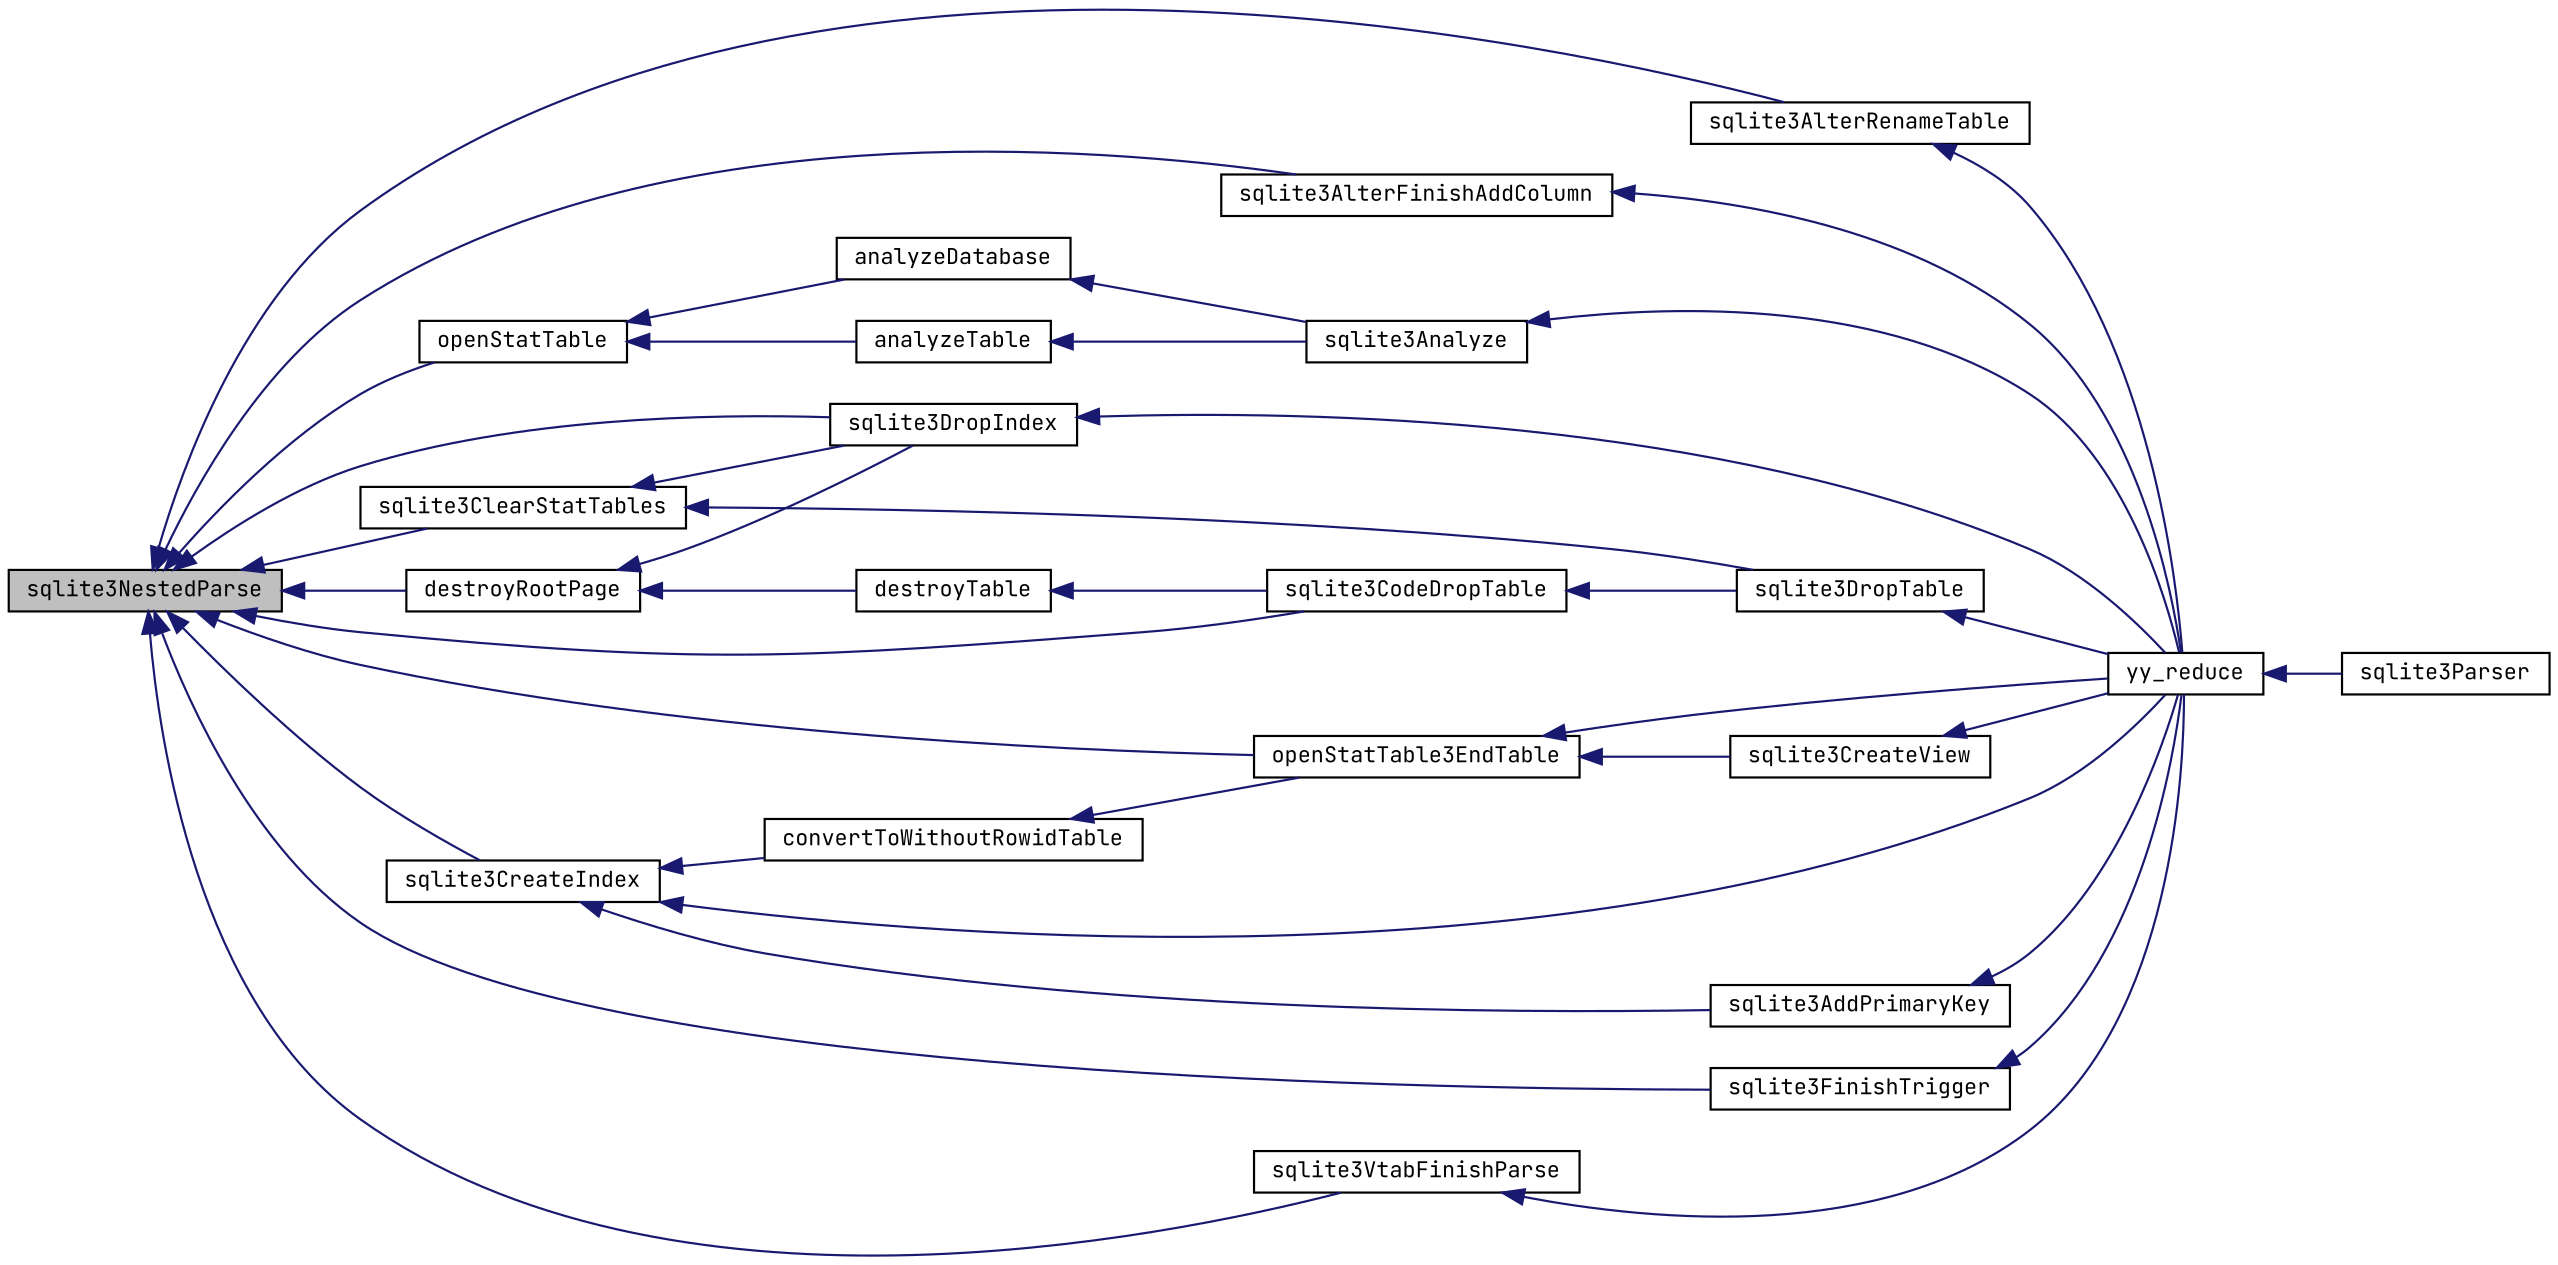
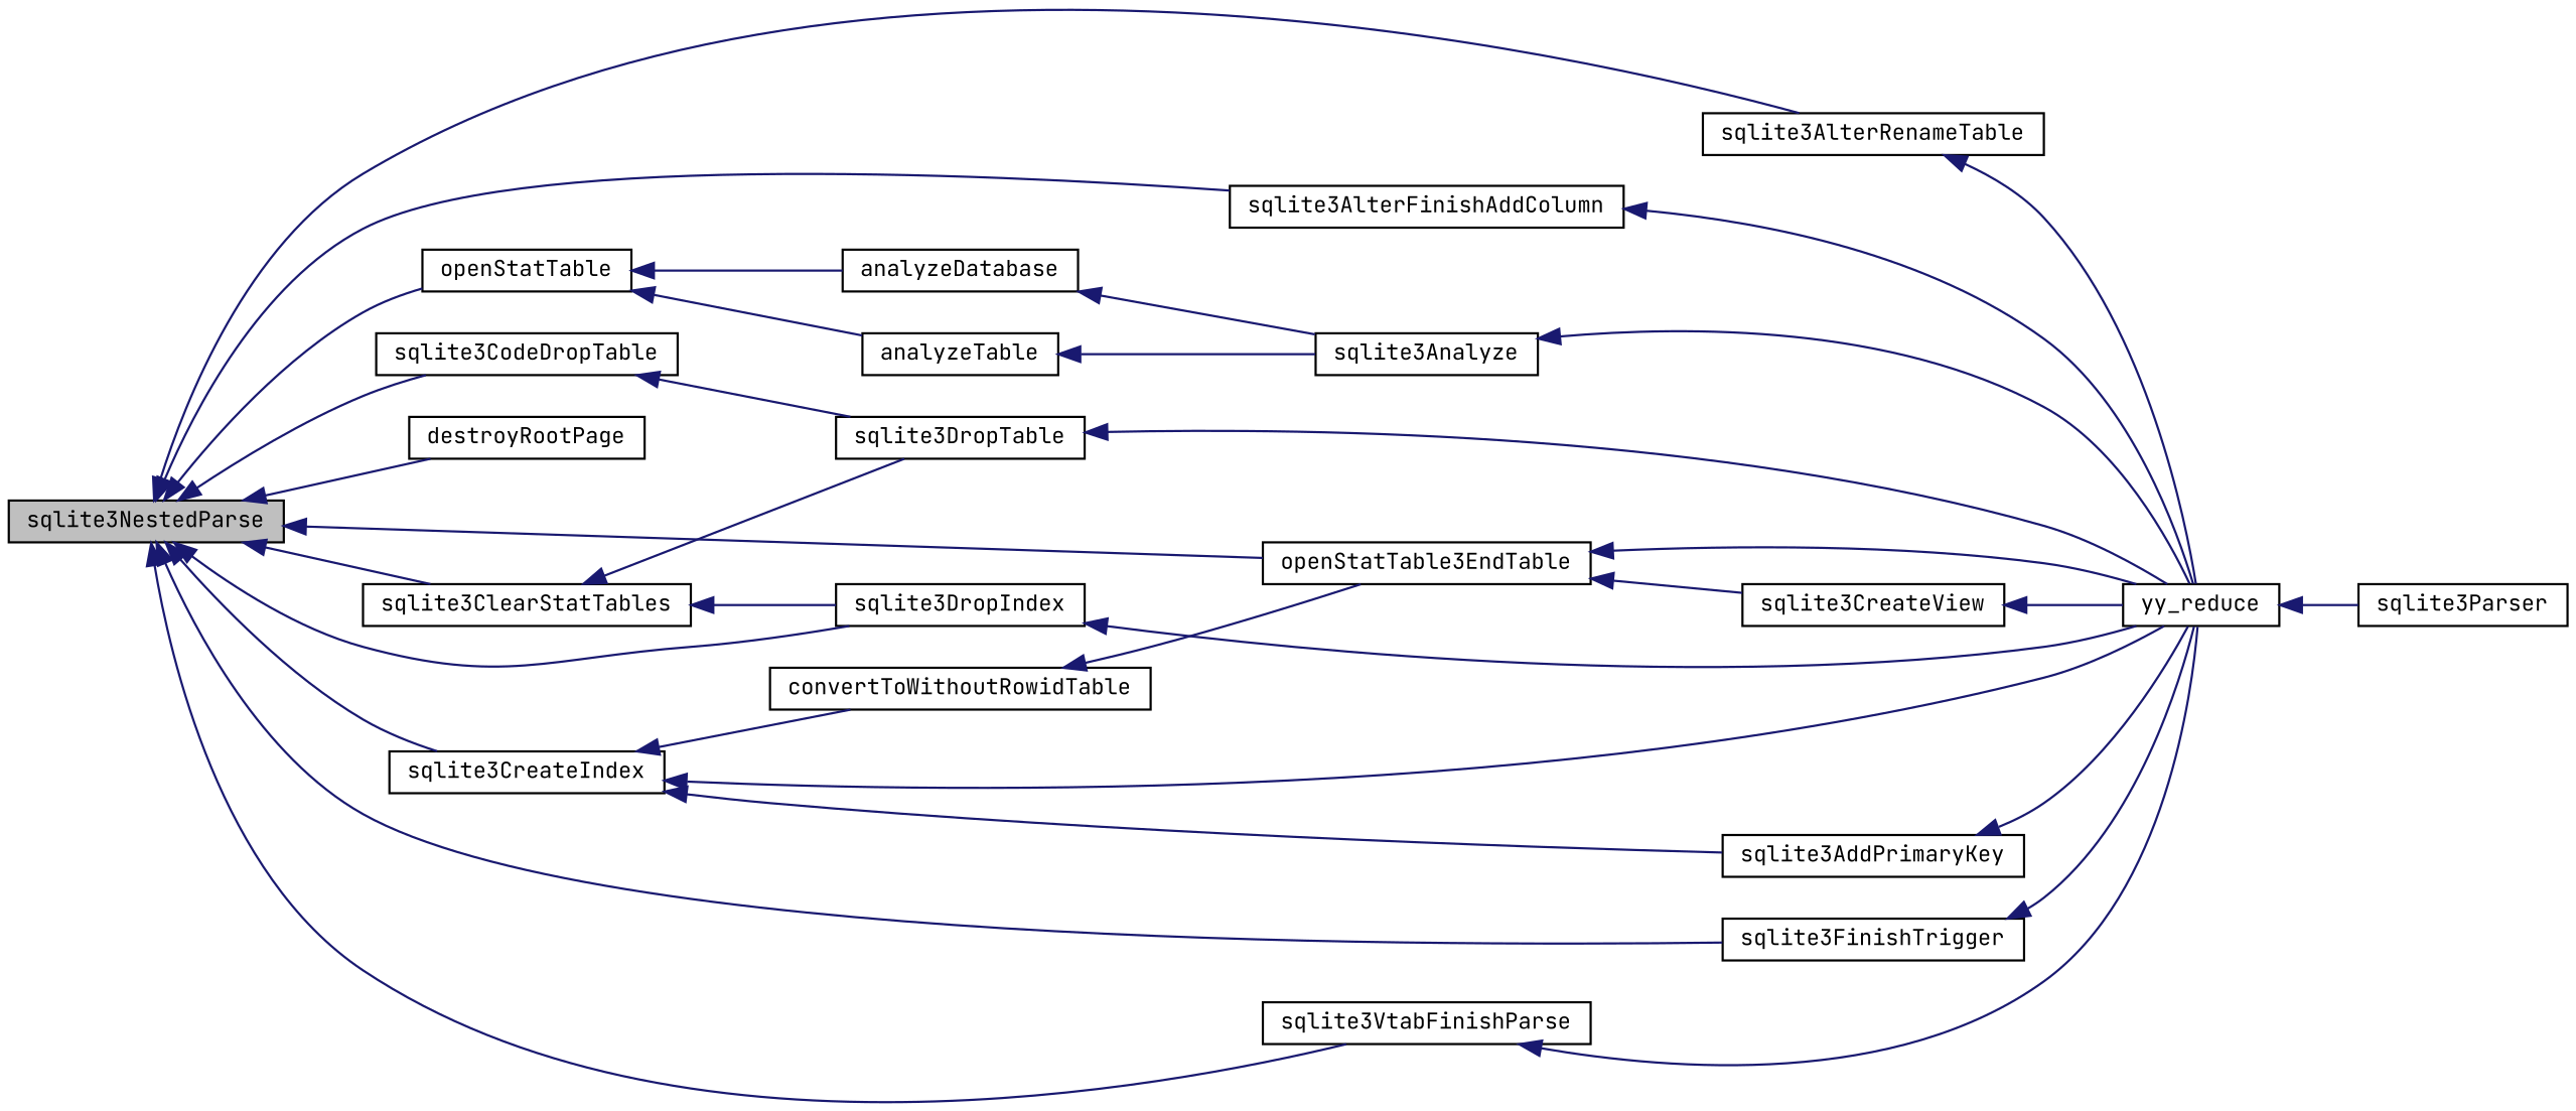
  digraph {
    fontname="JetBrains Mono"
    rankdir=LR
    node [color=black fillcolor=white fontname="JetBrains Mono" fontsize=10 shape=record style=filled]
    edge [color=midnightblue dir=back fontname="JetBrains Mono" fontsize=10 labelfontname=FreeSans labelfontsize=10 style=solid]
    n1 [fillcolor=grey75 fontcolor=black height=0.2 label=sqlite3NestedParse width=0.4]
    n2 [height=0.2 label=sqlite3AlterRenameTable width=0.4]
    n3 [height=0.2 label=sqlite3AlterFinishAddColumn width=0.4]
    n4 [height=0.2 label=openStatTable width=0.4]
    n5 [height=0.2 label=openStatTable3EndTable width=0.4]
    n6 [height=0.2 label=destroyRootPage width=0.4]
    n7 [height=0.2 label=sqlite3CodeDropTable width=0.4]
    n8 [height=0.2 label=sqlite3DropIndex width=0.4]
    n9 [height=0.2 label=sqlite3ClearStatTables width=0.4]
    n10 [height=0.2 label=sqlite3CreateIndex width=0.4]
    n11 [height=0.2 label=sqlite3FinishTrigger width=0.4]
    n12 [height=0.2 label=sqlite3VtabFinishParse width=0.4]
    n13 [height=0.2 label=yy_reduce width=0.4]
    n14 [height=0.2 label=analyzeDatabase width=0.4]
    n15 [height=0.2 label=analyzeTable width=0.4]
    n16 [height=0.2 label=sqlite3CreateView width=0.4]
-   n17 [height=0.2 label=destroyTable width=0.4]
    n18 [height=0.2 label=sqlite3DropTable width=0.4]
    n19 [height=0.2 label=sqlite3AddPrimaryKey width=0.4]
    n20 [height=0.2 label=convertToWithoutRowidTable width=0.4]
    n21 [height=0.2 label=sqlite3Parser width=0.4]
    n22 [height=0.2 label=sqlite3Analyze width=0.4]
    n1 -> n2
    n1 -> n3
    n1 -> n4
    n1 -> n5
    n1 -> n6
    n1 -> n7
    n1 -> n8
    n1 -> n9
    n1 -> n10
    n1 -> n11
    n1 -> n12
    n2 -> n13
    n3 -> n13
    n4 -> n14
    n4 -> n15
    n5 -> n13
    n5 -> n16
-   n6 -> n8
-   n6 -> n17
    n7 -> n18
    n8 -> n13
    n9 -> n8
    n9 -> n18
    n10 -> n13
    n10 -> n19
    n10 -> n20
    n11 -> n13
    n12 -> n13
    n13 -> n21
    n14 -> n22
    n15 -> n22
    n16 -> n13
-   n17 -> n7
    n18 -> n13
    n19 -> n13
    n20 -> n5
    n22 -> n13
  }
